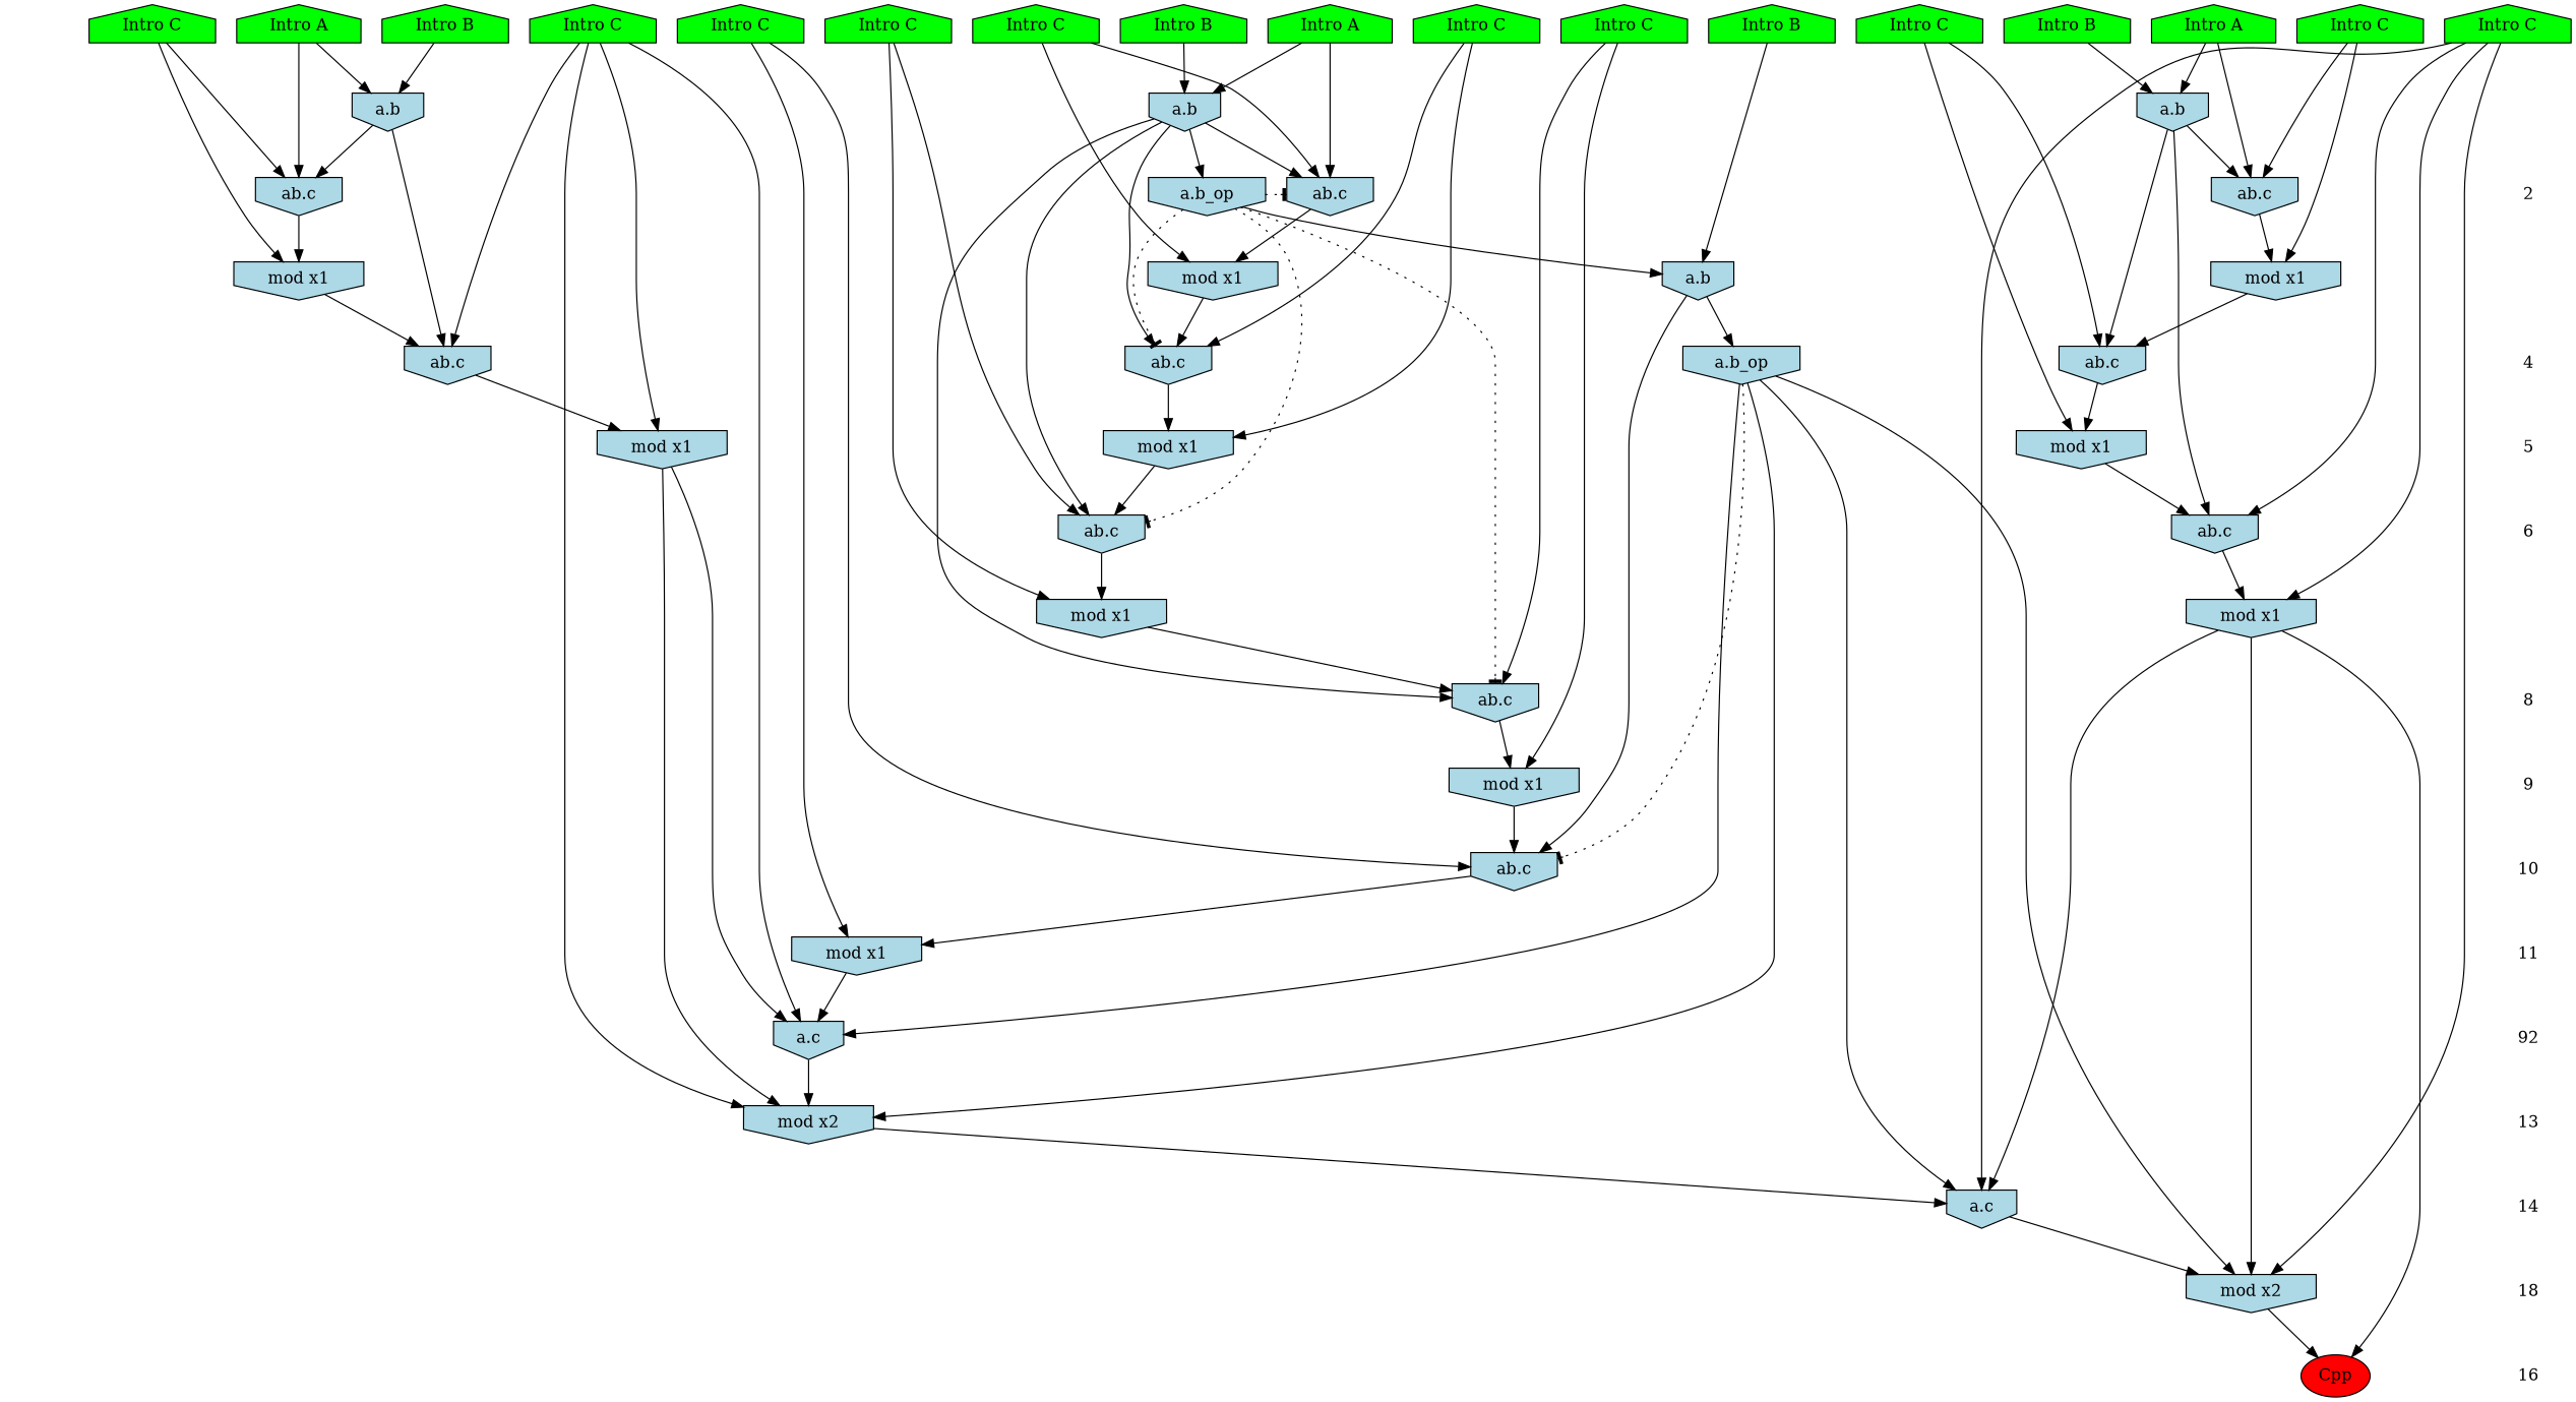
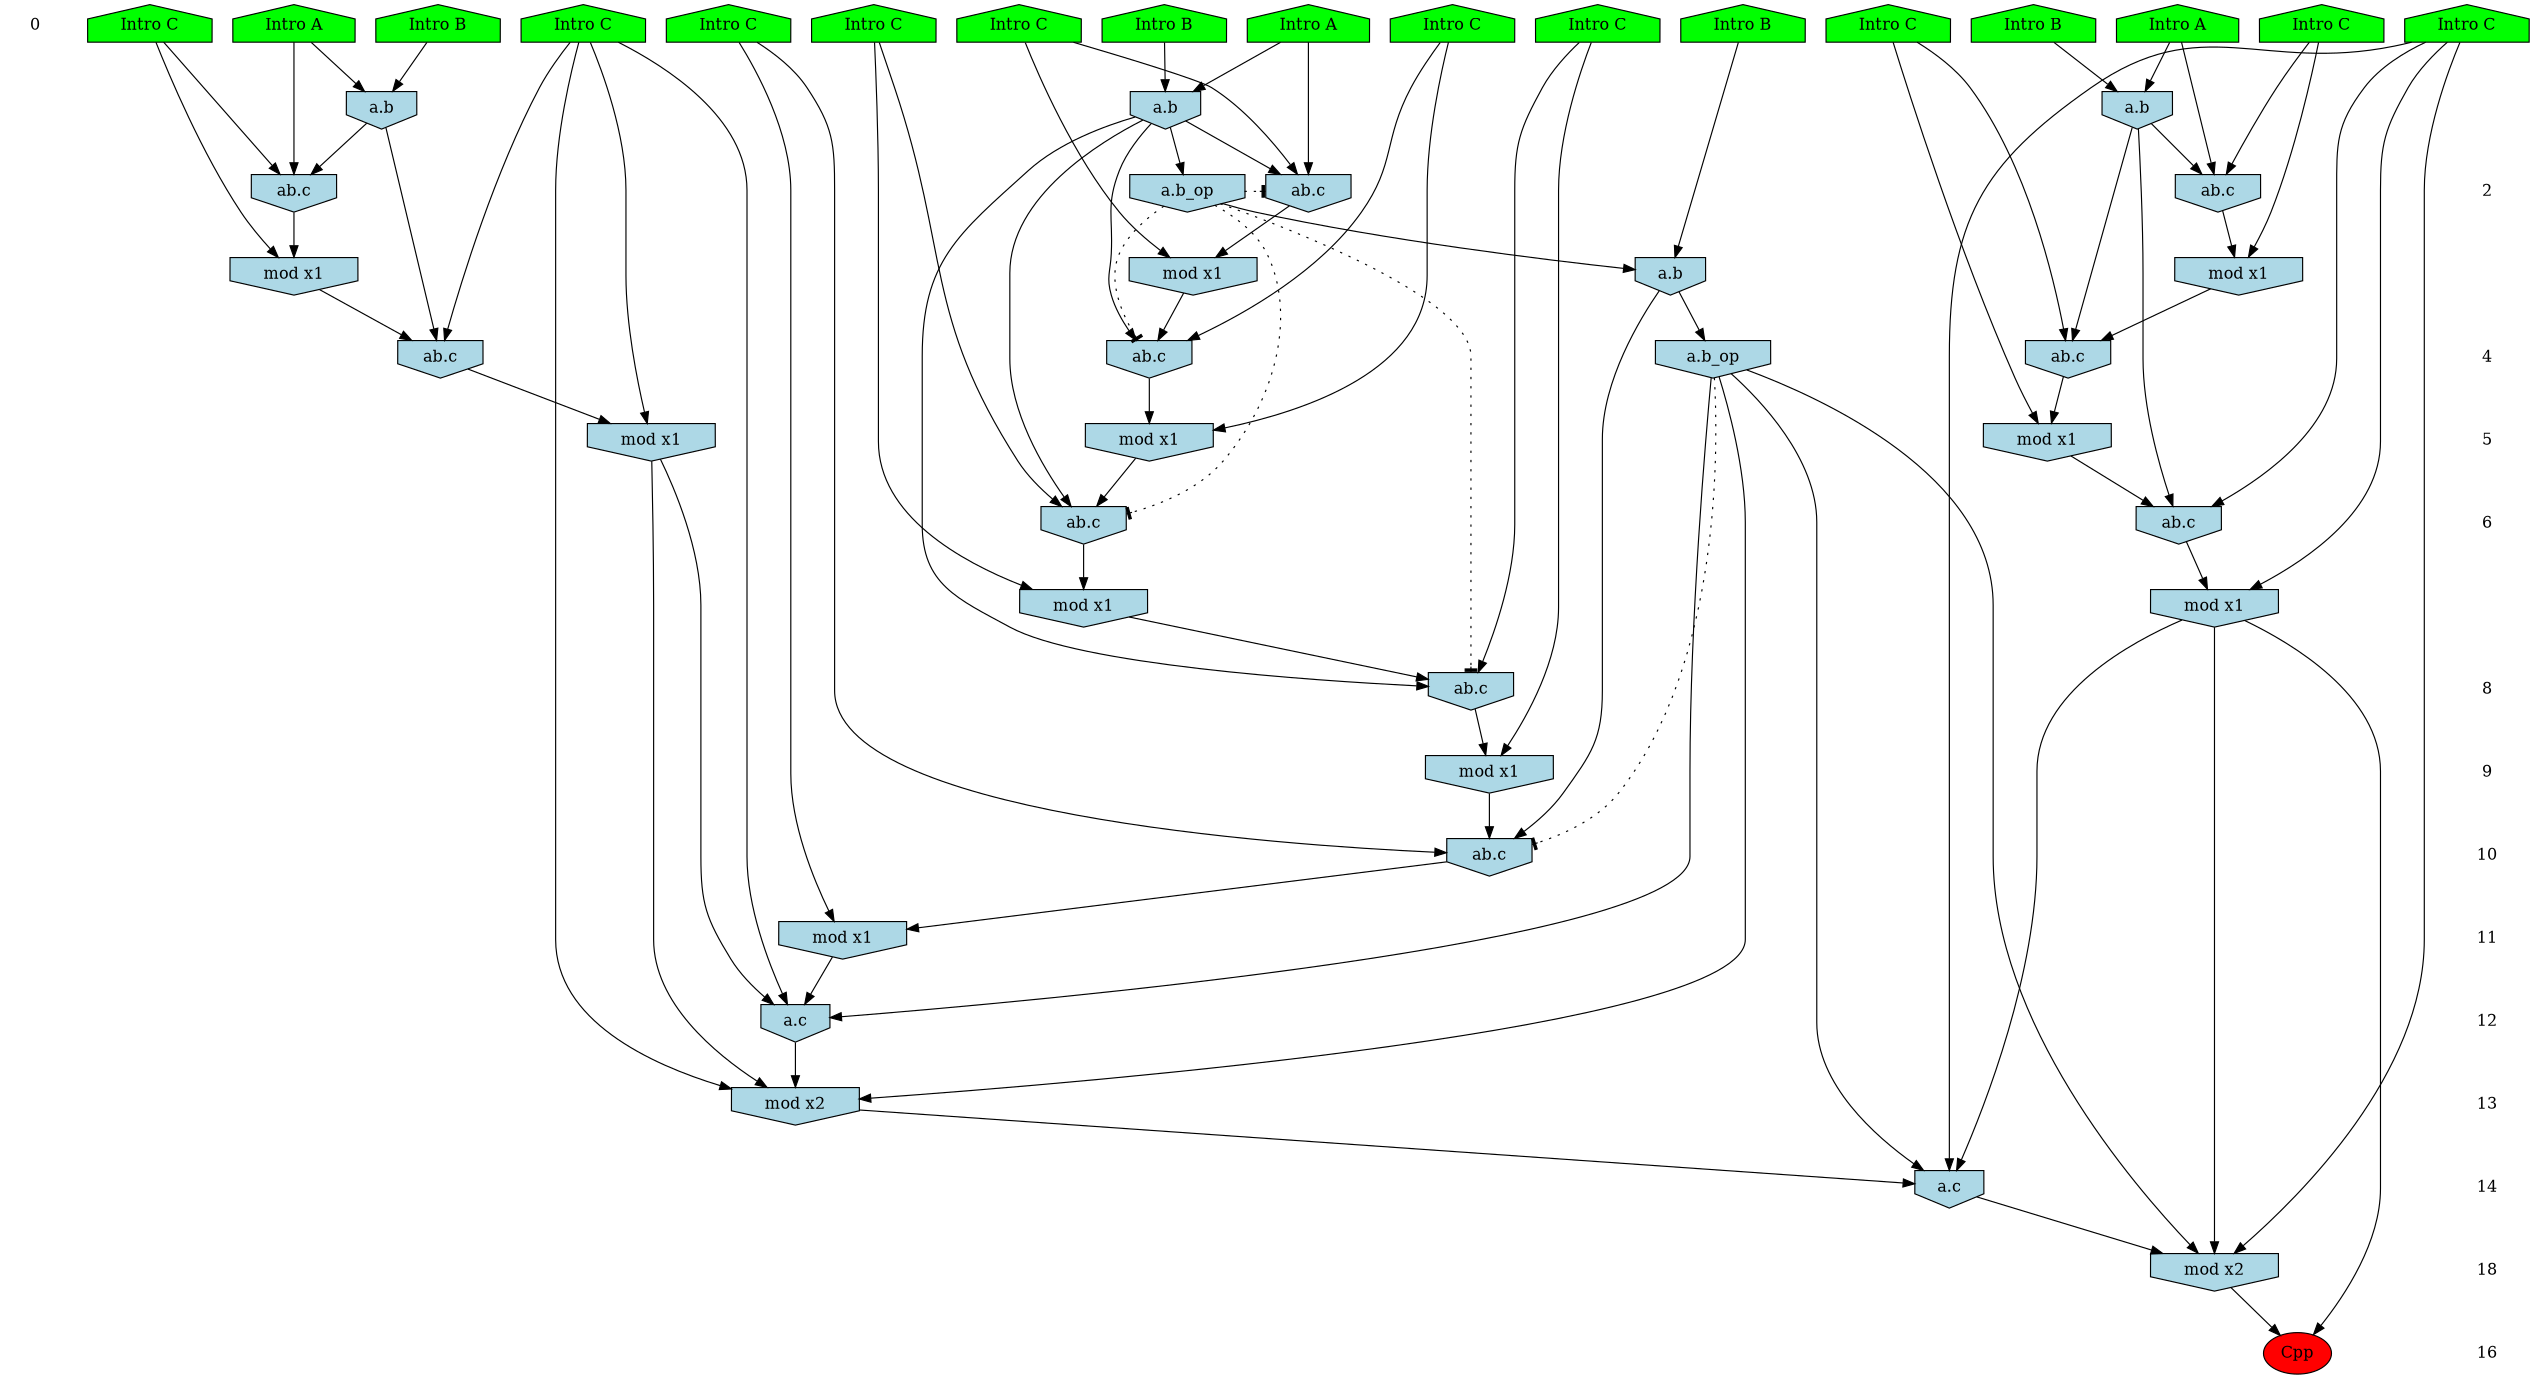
  digraph {
    ranksep=.5
    node [shape=invhouse fillcolor=lightblue style=filled]
+   0 [shape=plaintext fillcolor="" style=""]
    n2 [fillcolor=green label="Intro A" shape=house]
    n3 [fillcolor=green label="Intro B" shape=house]
    n4 [fillcolor=green label="Intro B" shape=house]
    n5 [fillcolor=green label="Intro B" shape=house]
    n6 [fillcolor=green label="Intro A" shape=house]
    n7 [fillcolor=green label="Intro B" shape=house]
    n8 [fillcolor=green label="Intro A" shape=house]
    n9 [fillcolor=green label="Intro C" shape=house]
    n10 [fillcolor=green label="Intro C" shape=house]
    n11 [fillcolor=green label="Intro C" shape=house]
    n12 [fillcolor=green label="Intro C" shape=house]
    n13 [fillcolor=green label="Intro C" shape=house]
    n14 [fillcolor=green label="Intro C" shape=house]
    n15 [fillcolor=green label="Intro C" shape=house]
    n16 [fillcolor=green label="Intro C" shape=house]
    n17 [fillcolor=green label="Intro C" shape=house]
    n18 [fillcolor=green label="Intro C" shape=house]
    n19 [label="a.b"]
    n20 [label="a.b"]
    n21 [label="a.b"]
    2 [shape=plaintext fillcolor="" style=""]
    n23 [label="ab.c"]
    n24 [label="ab.c"]
    n25 [label="ab.c"]
    n26 [label="a.b_op"]
    n27 [label="mod x1"]
    n28 [label="mod x1"]
    n29 [label="mod x1"]
    n30 [label="a.b"]
    4 [shape=plaintext fillcolor="" style=""]
    n32 [label="ab.c"]
    n33 [label="ab.c"]
    n34 [label="a.b_op"]
    n35 [label="ab.c"]
    5 [shape=plaintext fillcolor="" style=""]
    n37 [label="mod x1"]
    n38 [label="mod x1"]
    n39 [label="mod x1"]
    6 [shape=plaintext fillcolor="" style=""]
    n41 [label="ab.c"]
    n42 [label="ab.c"]
    n43 [label="mod x1"]
    n44 [label="mod x1"]
    8 [shape=plaintext fillcolor="" style=""]
    n46 [label="ab.c"]
    9 [shape=plaintext fillcolor="" style=""]
    n48 [label="mod x1"]
    10 [shape=plaintext fillcolor="" style=""]
    n50 [label="ab.c"]
    14 [shape=plaintext fillcolor="" style=""]
    n52 [label="a.c"]
    11 [shape=plaintext fillcolor="" style=""]
    n54 [label="mod x1"]
-   12 [shape=plaintext label=92 fillcolor="" style=""]
+   12 [shape=plaintext fillcolor="" style=""]
    n56 [label="a.c"]
    13 [shape=plaintext fillcolor="" style=""]
    n58 [label="mod x2"]
    n59 [label=18 shape=plaintext fillcolor="" style=""]
    n60 [label="mod x2"]
    16 [shape=plaintext fillcolor="" style=""]
    n62 [fillcolor=red label=Cpp shape=""]
    subgraph sub_1 {
      rank=same
+     0
      n2
      n3
      n4
      n5
      n6
      n7
      n8
      n9
      n10
      n11
      n12
      n13
      n14
      n15
      n16
      n17
      n18
    }
    subgraph sub_2 {
      rank=same
      n19
      n20
      n21
    }
    subgraph sub_3 {
      rank=same
      2
      n23
      n24
      n25
      n26
    }
    subgraph sub_4 {
      rank=same
      n27
      n28
      n29
      n30
    }
    subgraph sub_5 {
      rank=same
      4
      n32
      n33
      n34
      n35
    }
    subgraph sub_6 {
      rank=same
      5
      n37
      n38
      n39
    }
    subgraph sub_7 {
      rank=same
      6
      n41
      n42
    }
    subgraph sub_8 {
      rank=same
      n43
      n44
    }
    subgraph sub_9 {
      rank=same
      8
      n46
    }
    subgraph sub_10 {
      rank=same
      9
      n48
    }
    subgraph sub_11 {
      rank=same
      10
      n50
    }
    subgraph sub_12 {
      rank=same
      14
      n52
    }
    subgraph sub_13 {
      rank=same
      11
      n54
    }
    subgraph sub_14 {
      rank=same
      12
      n56
    }
    subgraph sub_15 {
      rank=same
      13
      n58
    }
    subgraph sub_16 {
      rank=same
      n59
      n60
    }
    subgraph sub_17 {
      rank=same
      16
      n62
    }
    n2 -> n20
    n2 -> n24
    n3 -> n21
    n4 -> n30
    n5 -> n19
    n6 -> n21
    n6 -> n25
    n7 -> n20
    n8 -> n19
    n8 -> n23
    n9 -> n35
    n9 -> n39
    n10 -> n25
    n10 -> n29
    n11 -> n32
    n11 -> n37
    n12 -> n33
    n12 -> n38
    n12 -> n56
    n12 -> n58
    n13 -> n41
    n13 -> n43
    n14 -> n46
    n14 -> n48
    n15 -> n42
    n15 -> n44
    n15 -> n52
    n15 -> n60
    n16 -> n50
    n16 -> n54
    n17 -> n23
    n17 -> n27
    n18 -> n24
    n18 -> n28
    n19 -> n23
    n19 -> n26
    n19 -> n32
    n19 -> n41
    n19 -> n46
    n20 -> n24
    n20 -> n33
    n21 -> n25
    n21 -> n35
    n21 -> n42
    n23 -> n27
    n24 -> n28
    n25 -> n29
    n26 -> n23 [arrowhead=tee style=dotted]
    n26 -> n30
    n26 -> n32 [arrowhead=tee style=dotted]
    n26 -> n41 [arrowhead=tee style=dotted]
    n26 -> n46 [arrowhead=tee style=dotted]
    n27 -> n32
    n28 -> n33
    n29 -> n35
    n30 -> n34
    n30 -> n50
    4 -> 5 [style=invis]
    n32 -> n37
    n33 -> n38
    n34 -> n50 [arrowhead=tee style=dotted]
    n34 -> n52
    n34 -> n56
    n34 -> n58
    n34 -> n60
    n35 -> n39
    5 -> 6 [style=invis]
    n37 -> n41
    n38 -> n56
    n38 -> n58
    n39 -> n42
    n41 -> n43
    n42 -> n44
    n43 -> n46
    n44 -> n52
    n44 -> n60
    n44 -> n62
    8 -> 9 [style=invis]
    n46 -> n48
    9 -> 10 [style=invis]
    n48 -> n50
    10 -> 11 [style=invis]
    n50 -> n54
    14 -> n59 [style=invis]
    n52 -> n60
    11 -> 12 [style=invis]
    n54 -> n56
    12 -> 13 [style=invis]
    n56 -> n58
    13 -> 14 [style=invis]
    n58 -> n52
    n59 -> 16 [style=invis]
    n60 -> n62
  }
